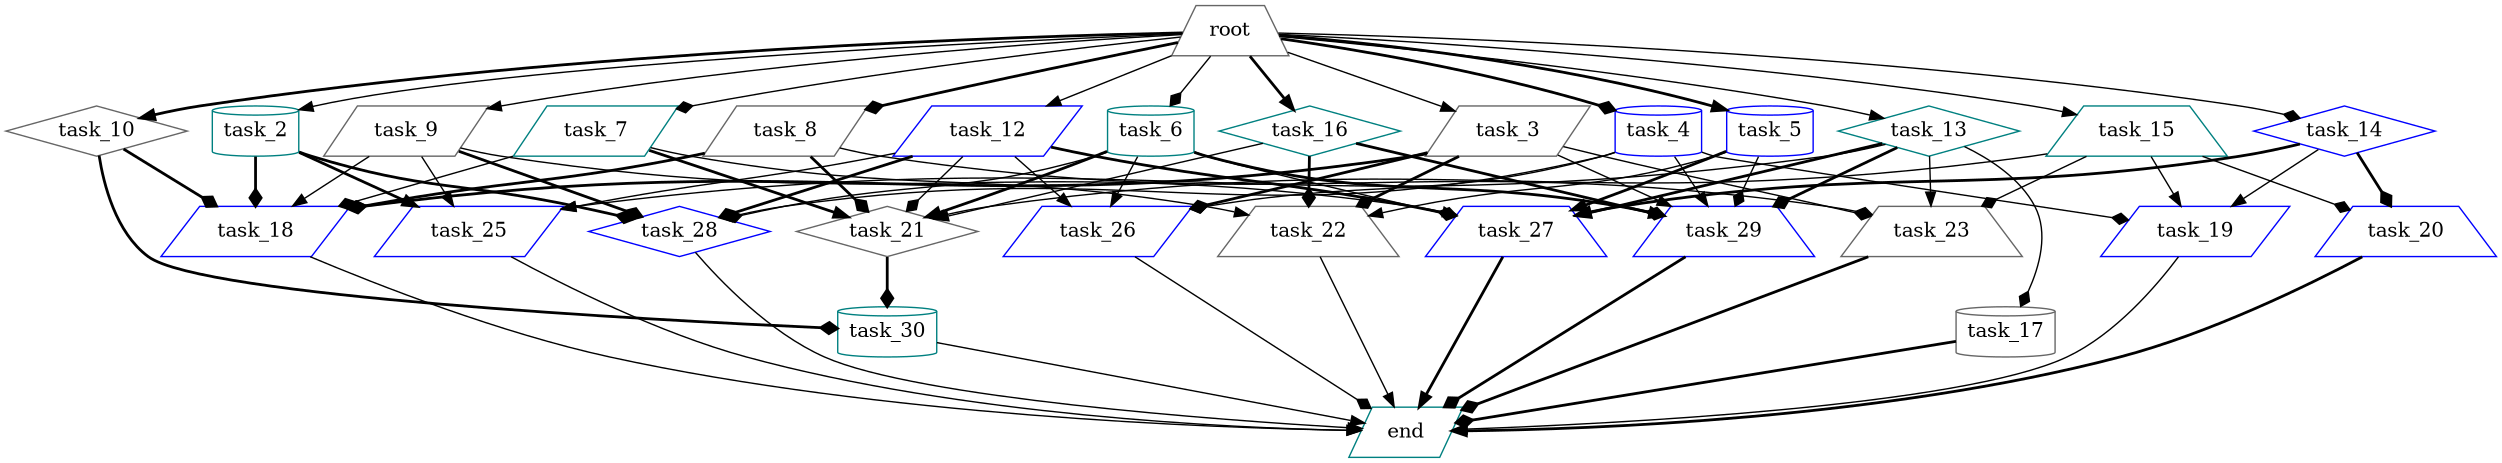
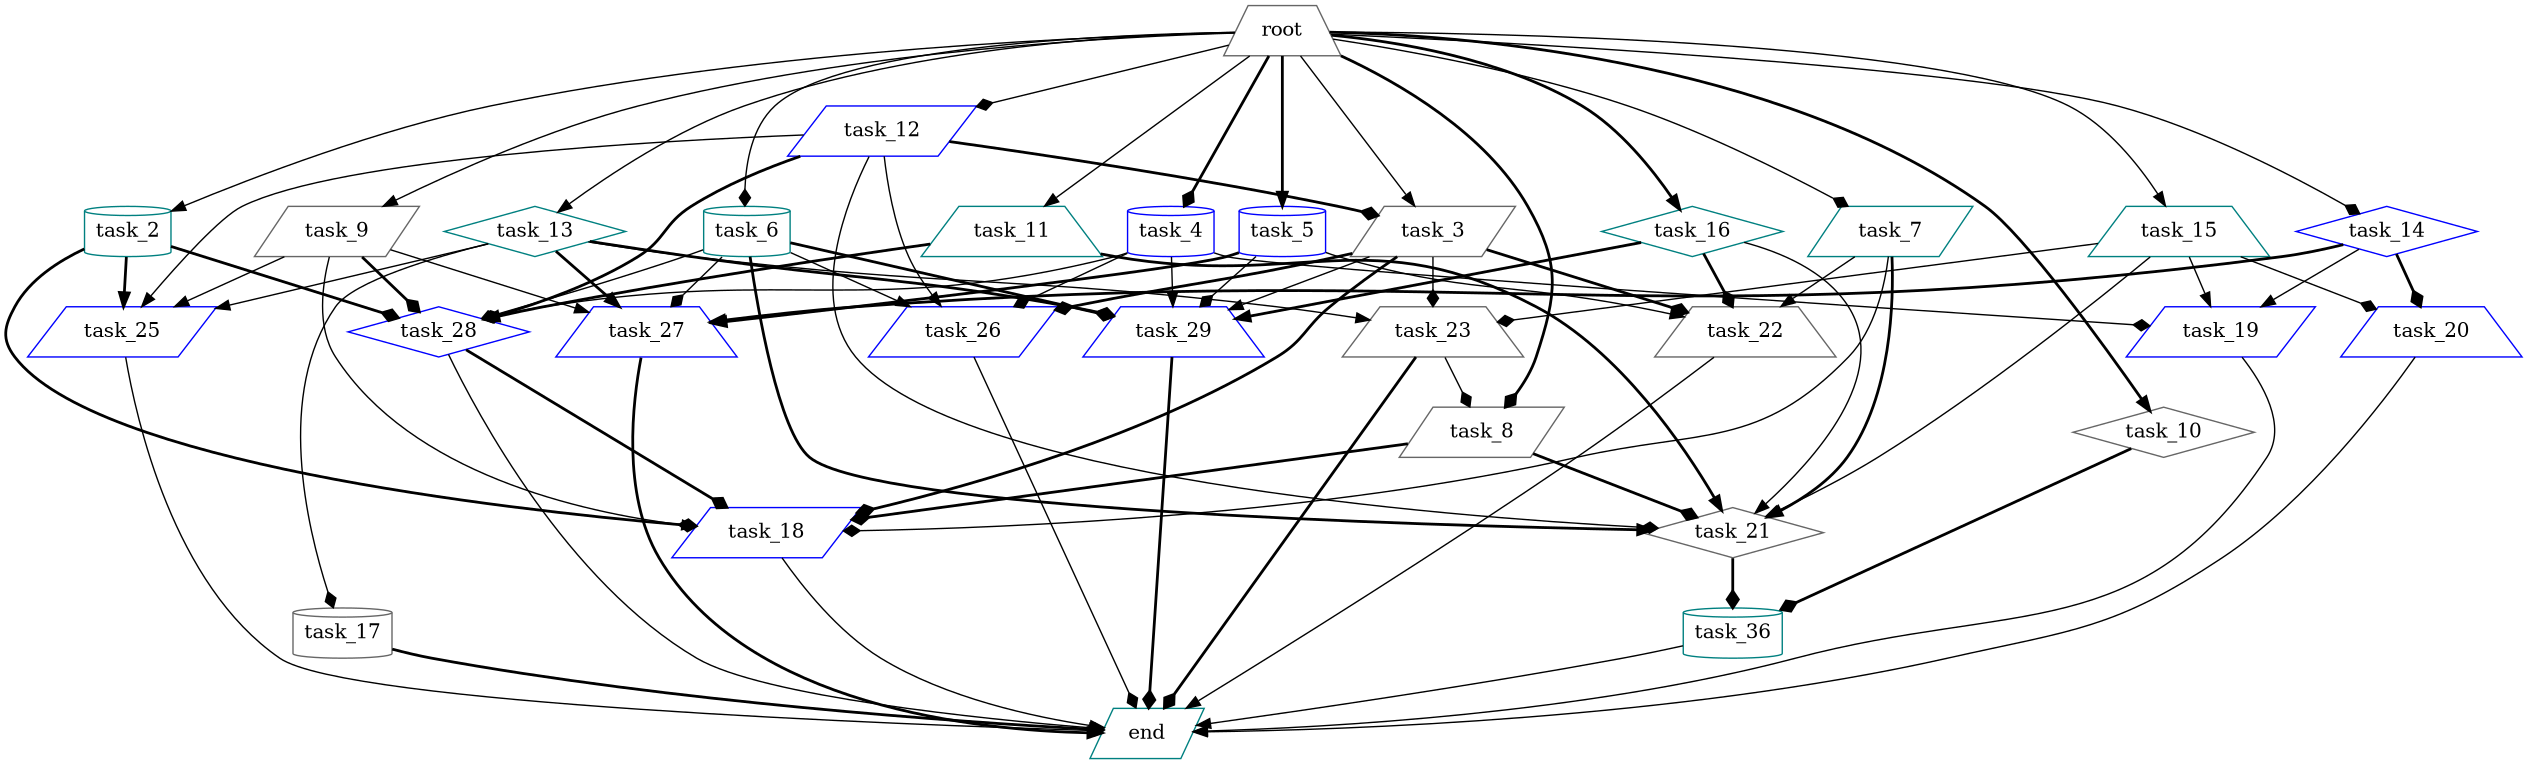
  digraph {
    node [color=blue shape=parallelogram]
    edge [arrowhead=normal style=solid]
    root [color=gray40 shape=trapezium]
    task_2 [color=teal shape=cylinder]
    task_3 [color=gray40]
    task_4 [shape=cylinder]
    task_5 [shape=cylinder]
    task_6 [color=teal shape=cylinder]
    task_7 [color=teal]
    task_8 [color=gray40]
    task_9 [color=gray40]
    task_10 [color=gray40 shape=diamond]
+   task_11 [color=teal shape=trapezium]
    task_12
    task_13 [color=teal shape=diamond]
    task_14 [shape=diamond]
    task_15 [color=teal shape=trapezium]
    task_16 [color=teal shape=diamond]
    task_18
    task_25
    task_28 [shape=diamond]
    task_23 [color=gray40 shape=trapezium]
    task_22 [color=gray40 shape=trapezium]
    task_26
    task_29 [shape=trapezium]
    task_19
    task_27 [shape=trapezium]
    task_21 [color=gray40 shape=diamond]
-   task_30 [color=teal shape=cylinder]
+   task_30 [color=teal shape=cylinder label=task_36]
    task_17 [color=gray40 shape=cylinder]
    task_20 [shape=trapezium]
    end [color=teal]
    root -> task_2
    root -> task_3
    root -> task_4 [arrowhead=diamond style=bold]
    root -> task_5 [style=bold]
    root -> task_6 [arrowhead=diamond]
    root -> task_7 [arrowhead=diamond]
    root -> task_8 [arrowhead=diamond style=bold]
    root -> task_9
    root -> task_10 [style=bold]
-   root -> task_12
+   root -> task_11
+   root -> task_12 [arrowhead=diamond]
    root -> task_13
    root -> task_14 [arrowhead=diamond]
    root -> task_15
    root -> task_16 [style=bold]
    task_2 -> task_18 [arrowhead=diamond style=bold]
    task_2 -> task_25 [style=bold]
    task_2 -> task_28 [arrowhead=diamond style=bold]
    task_3 -> task_18 [arrowhead=diamond style=bold]
    task_3 -> task_23 [arrowhead=diamond]
    task_3 -> task_22 [arrowhead=diamond style=bold]
    task_3 -> task_26 [arrowhead=diamond style=bold]
    task_3 -> task_29
    task_4 -> task_28 [arrowhead=diamond]
    task_4 -> task_26 [arrowhead=diamond]
    task_4 -> task_29
    task_4 -> task_19 [arrowhead=diamond]
    task_5 -> task_22
    task_5 -> task_29 [arrowhead=diamond]
    task_5 -> task_27 [style=bold]
    task_6 -> task_28 [arrowhead=diamond]
    task_6 -> task_26
    task_6 -> task_29 [arrowhead=diamond style=bold]
    task_6 -> task_27 [arrowhead=diamond]
    task_6 -> task_21 [style=bold]
    task_7 -> task_18 [arrowhead=diamond]
    task_7 -> task_22
    task_7 -> task_21 [style=bold]
    task_8 -> task_18 [arrowhead=diamond style=bold]
-   task_8 -> task_23 [arrowhead=diamond]
+   task_23 -> task_8 [arrowhead=diamond]
    task_8 -> task_21 [arrowhead=diamond style=bold]
    task_9 -> task_18
    task_9 -> task_25
    task_9 -> task_28 [arrowhead=diamond style=bold]
    task_9 -> task_27
-   task_10 -> task_18 [arrowhead=diamond style=bold]
+   task_28 -> task_18 [arrowhead=diamond style=bold]
    task_10 -> task_30 [arrowhead=diamond style=bold]
+   task_11 -> task_28 [style=bold]
+   task_11 -> task_21 [style=bold]
    task_12 -> task_25
    task_12 -> task_28 [arrowhead=diamond style=bold]
    task_12 -> task_26
-   task_12 -> task_27 [arrowhead=diamond style=bold]
+   task_12 -> task_3 [arrowhead=diamond style=bold]
    task_12 -> task_21 [arrowhead=diamond]
    task_13 -> task_25
    task_13 -> task_23
    task_13 -> task_29 [arrowhead=diamond style=bold]
    task_13 -> task_27 [style=bold]
    task_13 -> task_17 [arrowhead=diamond]
    task_14 -> task_19
    task_14 -> task_27 [style=bold]
    task_14 -> task_20 [arrowhead=diamond style=bold]
    task_15 -> task_23 [arrowhead=diamond]
    task_15 -> task_19
    task_15 -> task_21
    task_15 -> task_20 [arrowhead=diamond]
    task_16 -> task_22 [arrowhead=diamond style=bold]
    task_16 -> task_29 [style=bold]
    task_16 -> task_21
    task_18 -> end
    task_25 -> end
    task_28 -> end
    task_23 -> end [arrowhead=diamond style=bold]
    task_22 -> end
    task_26 -> end [arrowhead=diamond]
    task_29 -> end [arrowhead=diamond style=bold]
    task_19 -> end
    task_27 -> end [style=bold]
    task_21 -> task_30 [arrowhead=diamond style=bold]
    task_30 -> end
    task_17 -> end [arrowhead=diamond style=bold]
-   task_20 -> end [style=bold]
+   task_20 -> end
  }
